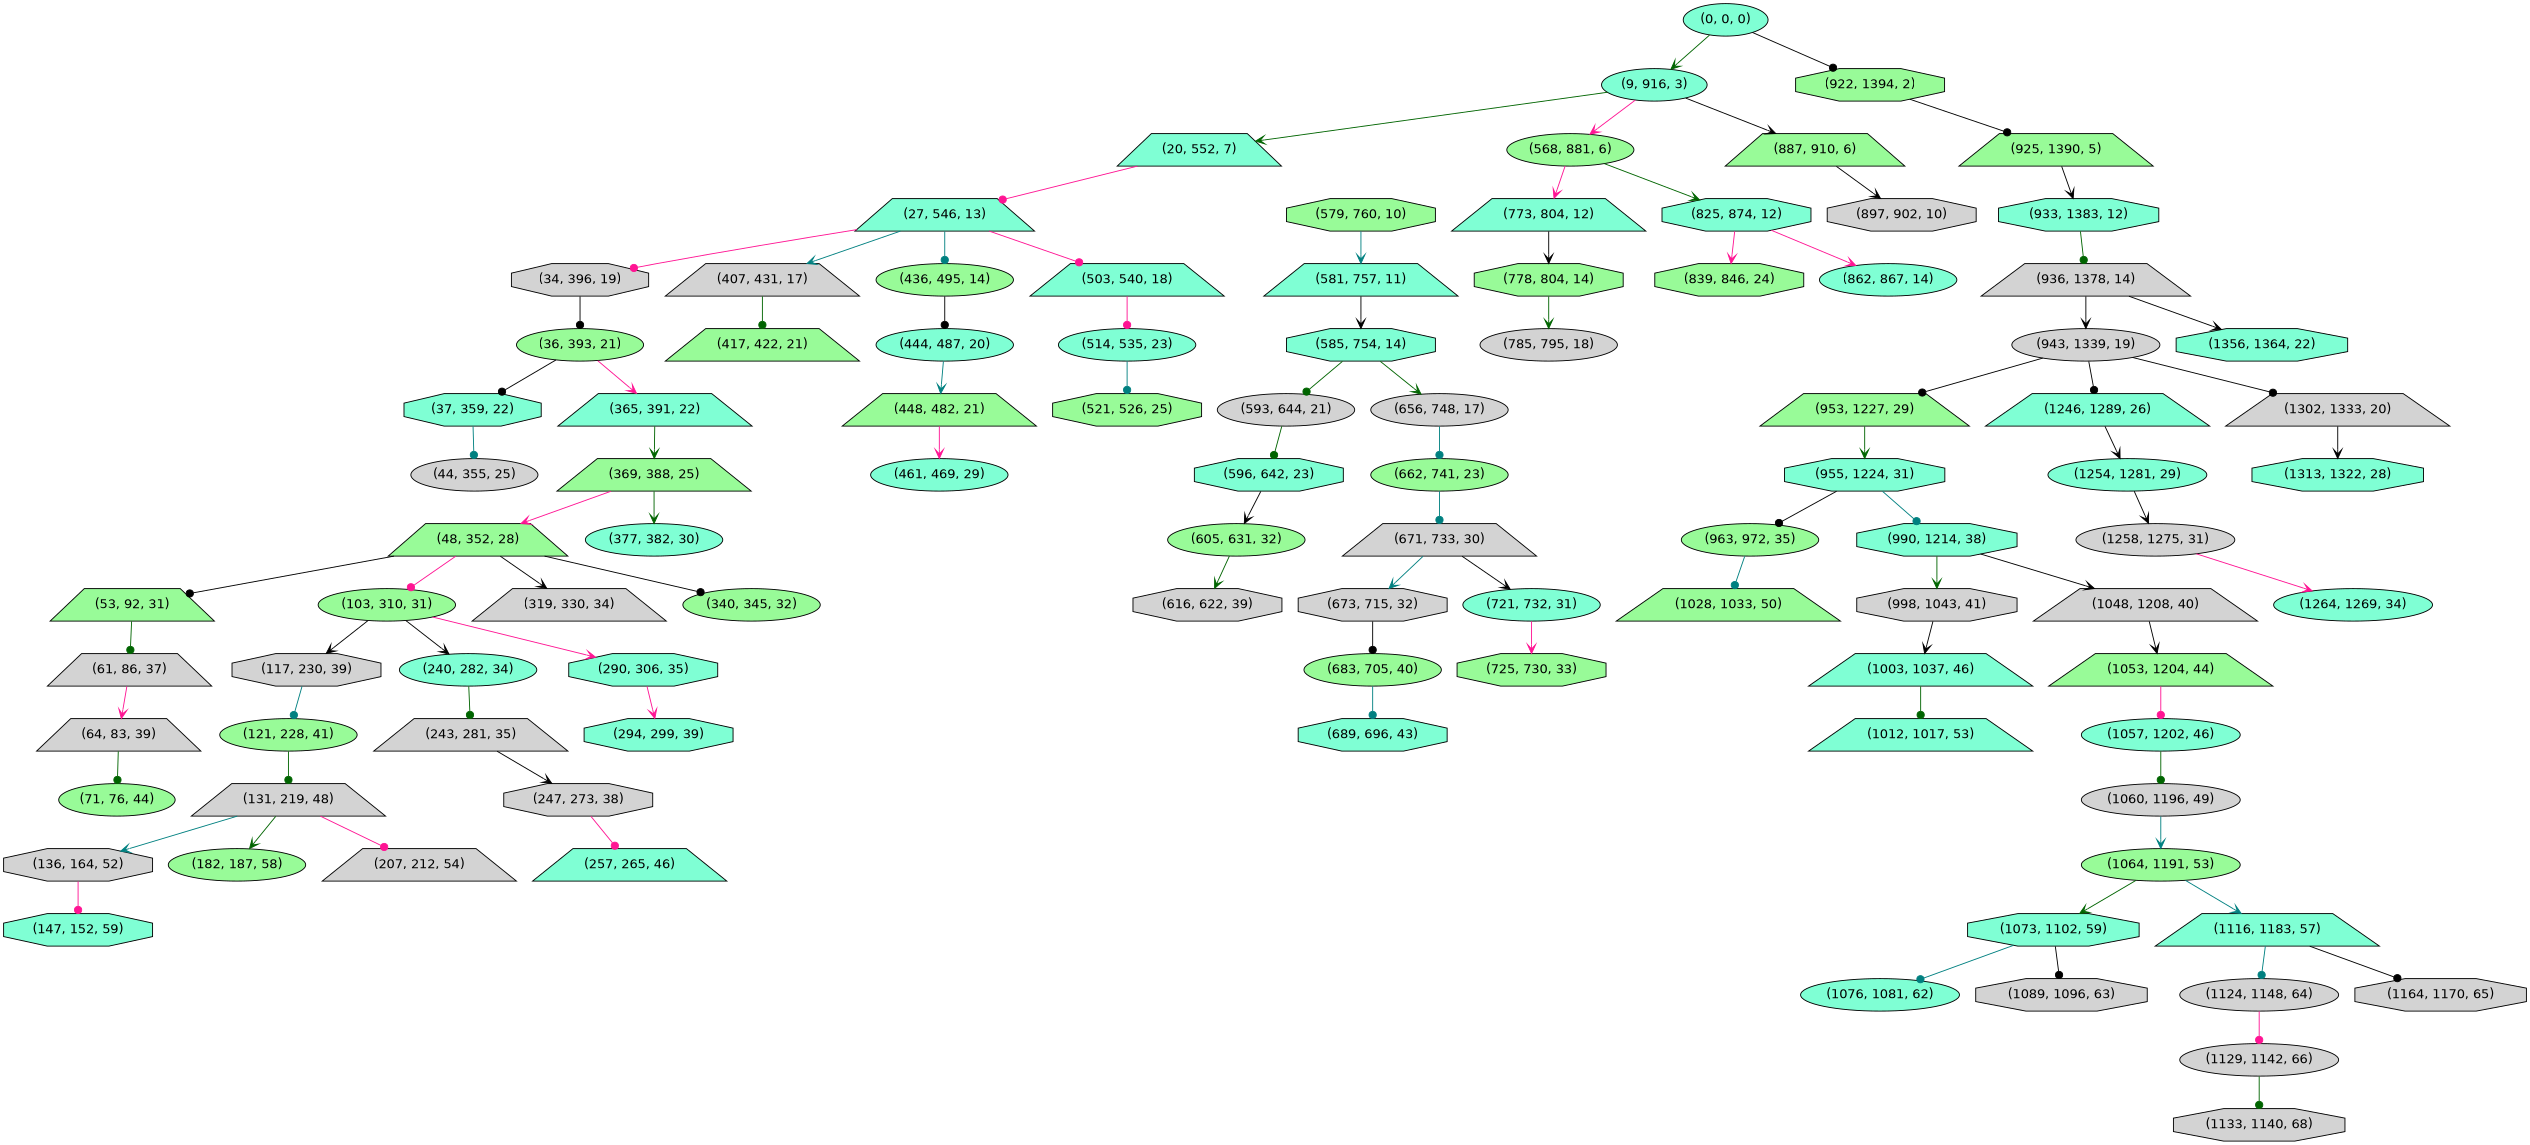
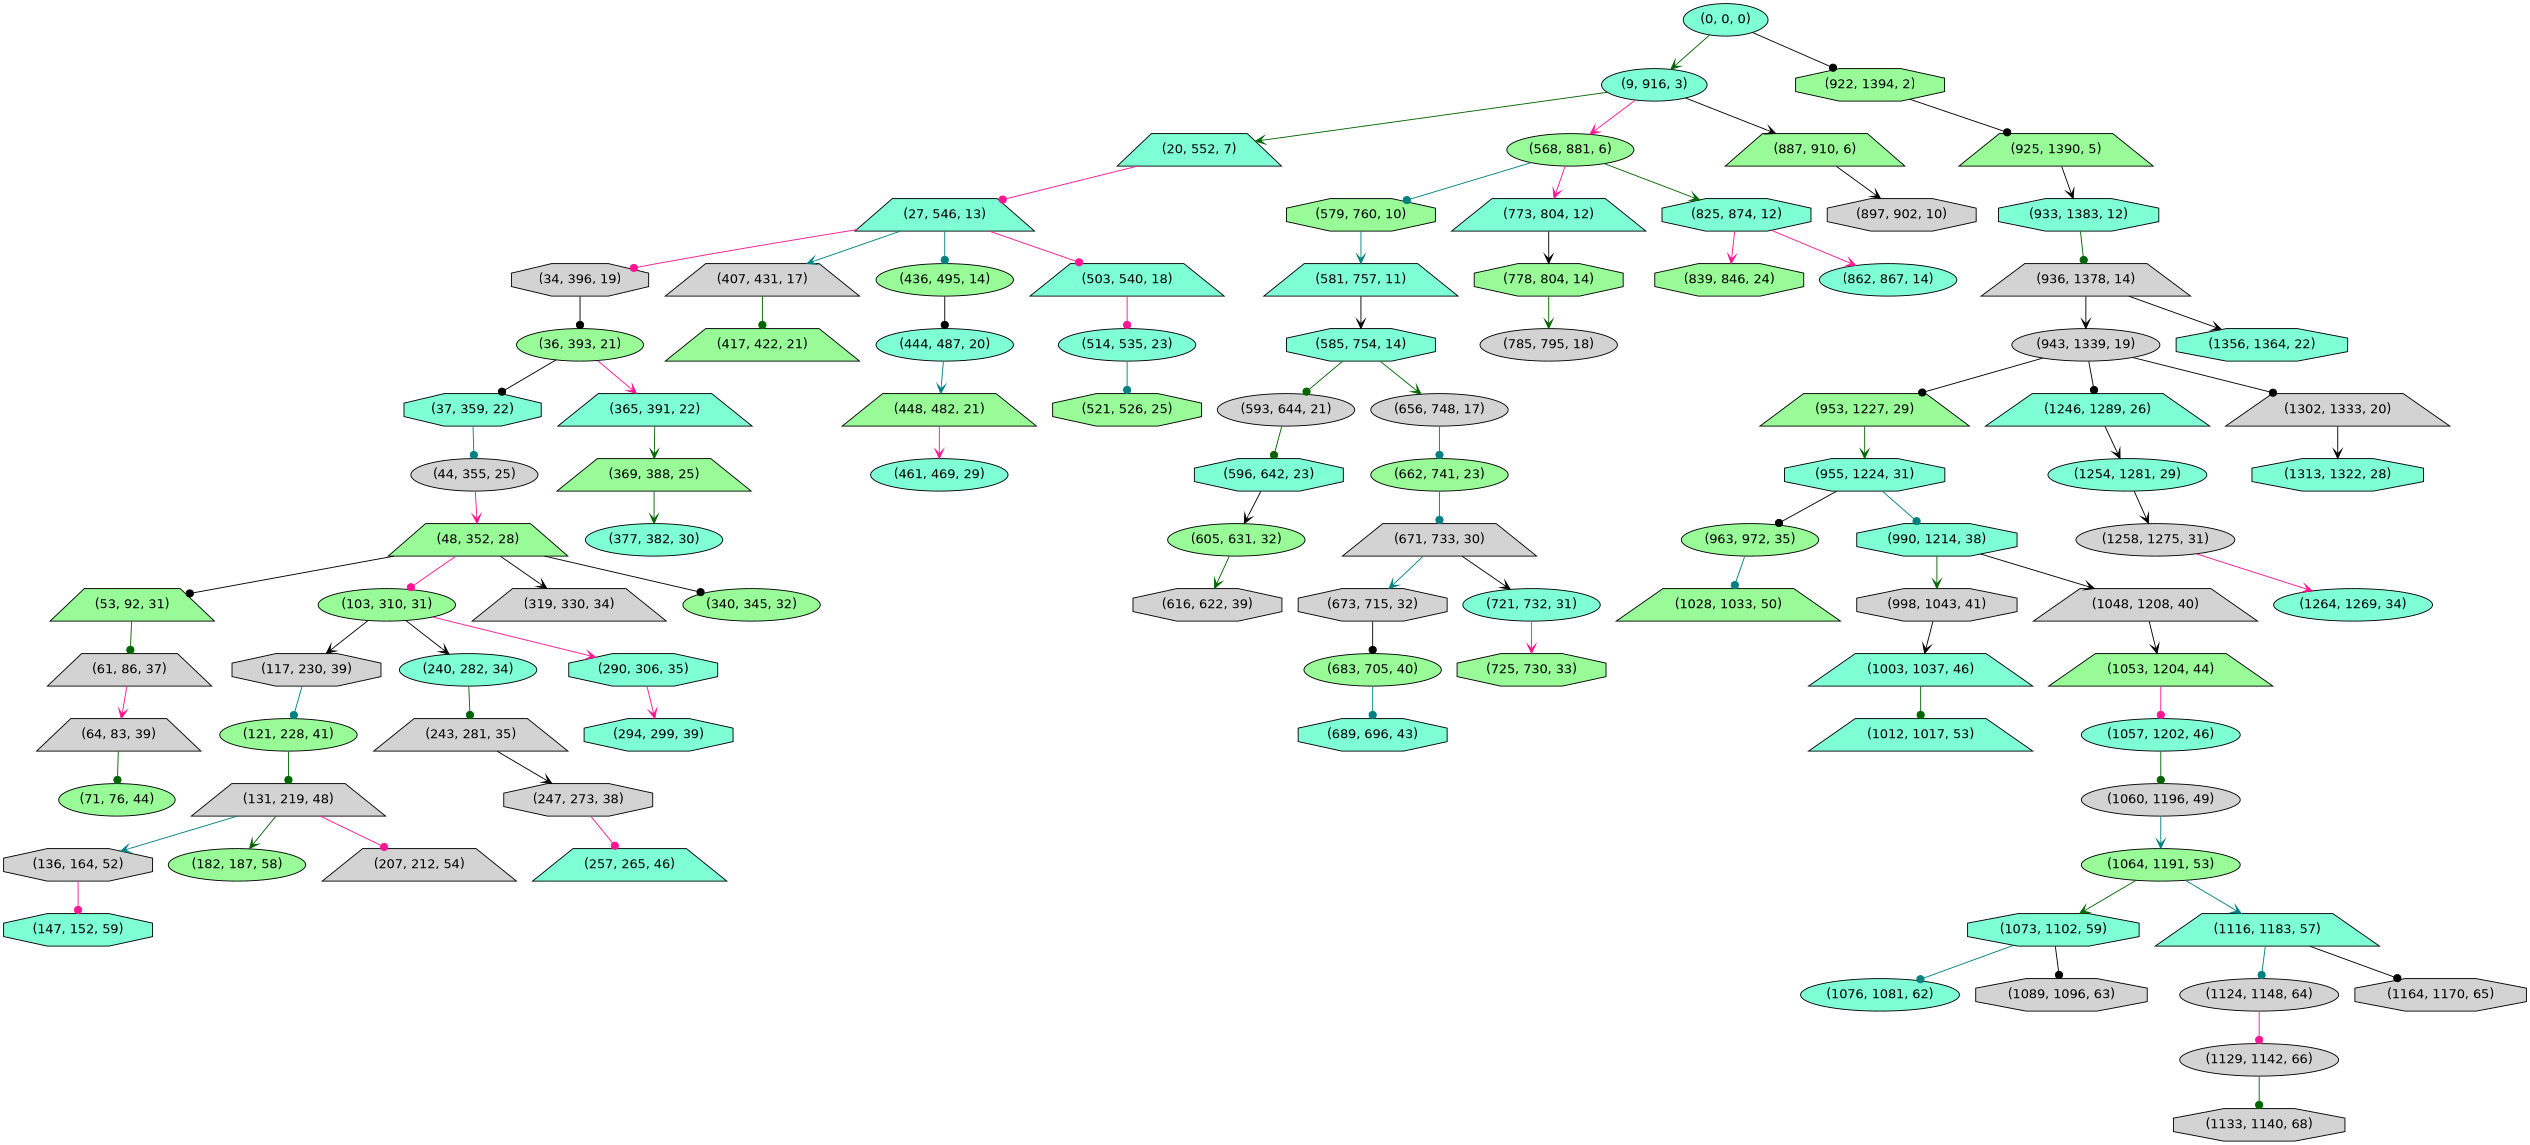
  digraph {
    fontname="DejaVu Sans"
    node [fillcolor=aquamarine fontname="DejaVu Sans" shape=ellipse style=filled]
    edge [arrowhead=vee color=black fontname="DejaVu Sans"]
    "(0, 0, 0)"
    "(9, 916, 3)"
    "(922, 1394, 2)" [fillcolor=palegreen shape=octagon]
    "(20, 552, 7)" [shape=trapezium]
    "(568, 881, 6)" [fillcolor=palegreen]
    "(887, 910, 6)" [fillcolor=palegreen shape=trapezium]
    "(925, 1390, 5)" [fillcolor=palegreen shape=trapezium]
    "(27, 546, 13)" [shape=trapezium]
    "(579, 760, 10)" [fillcolor=palegreen shape=octagon]
    "(773, 804, 12)" [shape=trapezium]
    "(825, 874, 12)" [shape=octagon]
    "(897, 902, 10)" [fillcolor=lightgrey shape=octagon]
    "(34, 396, 19)" [fillcolor=lightgrey shape=octagon]
    "(407, 431, 17)" [fillcolor=lightgrey shape=trapezium]
    "(436, 495, 14)" [fillcolor=palegreen]
    "(503, 540, 18)" [shape=trapezium]
    "(36, 393, 21)" [fillcolor=palegreen]
    "(417, 422, 21)" [fillcolor=palegreen shape=trapezium]
    "(444, 487, 20)"
    "(514, 535, 23)"
    "(37, 359, 22)" [shape=octagon]
    "(365, 391, 22)" [shape=trapezium]
    "(44, 355, 25)" [fillcolor=lightgrey]
    "(369, 388, 25)" [fillcolor=palegreen shape=trapezium]
    "(48, 352, 28)" [fillcolor=palegreen shape=trapezium]
    "(53, 92, 31)" [fillcolor=palegreen shape=trapezium]
    "(103, 310, 31)" [fillcolor=palegreen]
    "(319, 330, 34)" [fillcolor=lightgrey shape=trapezium]
    "(340, 345, 32)" [fillcolor=palegreen]
    "(61, 86, 37)" [fillcolor=lightgrey shape=trapezium]
    "(117, 230, 39)" [fillcolor=lightgrey shape=octagon]
    "(240, 282, 34)"
    "(290, 306, 35)" [shape=octagon]
    "(64, 83, 39)" [fillcolor=lightgrey shape=trapezium]
    "(71, 76, 44)" [fillcolor=palegreen]
    "(121, 228, 41)" [fillcolor=palegreen]
    "(243, 281, 35)" [fillcolor=lightgrey shape=trapezium]
    "(294, 299, 39)" [shape=octagon]
    "(131, 219, 48)" [fillcolor=lightgrey shape=trapezium]
    "(136, 164, 52)" [fillcolor=lightgrey shape=octagon]
    "(182, 187, 58)" [fillcolor=palegreen]
    "(207, 212, 54)" [fillcolor=lightgrey shape=trapezium]
    "(147, 152, 59)" [shape=octagon]
    "(247, 273, 38)" [fillcolor=lightgrey shape=octagon]
    "(257, 265, 46)" [shape=trapezium]
    "(377, 382, 30)"
    "(448, 482, 21)" [fillcolor=palegreen shape=trapezium]
    "(461, 469, 29)"
    "(521, 526, 25)" [fillcolor=palegreen shape=octagon]
    "(581, 757, 11)" [shape=trapezium]
    n51 [fillcolor=palegreen label="(778, 804, 14)" shape=octagon]
    "(839, 846, 24)" [fillcolor=palegreen shape=octagon]
    "(862, 867, 14)"
    "(585, 754, 14)" [shape=octagon]
    "(593, 644, 21)" [fillcolor=lightgrey]
    "(656, 748, 17)" [fillcolor=lightgrey]
    "(596, 642, 23)" [shape=octagon]
    "(662, 741, 23)" [fillcolor=palegreen]
    "(605, 631, 32)" [fillcolor=palegreen]
    "(616, 622, 39)" [fillcolor=lightgrey shape=octagon]
    "(671, 733, 30)" [fillcolor=lightgrey shape=trapezium]
    "(673, 715, 32)" [fillcolor=lightgrey shape=octagon]
    "(721, 732, 31)"
    "(683, 705, 40)" [fillcolor=palegreen]
    "(725, 730, 33)" [fillcolor=palegreen shape=octagon]
    "(689, 696, 43)" [shape=octagon]
    "(785, 795, 18)" [fillcolor=lightgrey]
    "(933, 1383, 12)" [shape=octagon]
    "(936, 1378, 14)" [fillcolor=lightgrey shape=trapezium]
    "(943, 1339, 19)" [fillcolor=lightgrey]
    "(1356, 1364, 22)" [shape=octagon]
    "(953, 1227, 29)" [fillcolor=palegreen shape=trapezium]
    "(1246, 1289, 26)" [shape=trapezium]
    "(1302, 1333, 20)" [fillcolor=lightgrey shape=trapezium]
    "(955, 1224, 31)" [shape=octagon]
    "(1254, 1281, 29)"
    "(1313, 1322, 28)" [shape=octagon]
    "(963, 972, 35)" [fillcolor=palegreen]
    "(990, 1214, 38)" [shape=octagon]
    "(1028, 1033, 50)" [fillcolor=palegreen shape=trapezium]
    "(998, 1043, 41)" [fillcolor=lightgrey shape=octagon]
    "(1048, 1208, 40)" [fillcolor=lightgrey shape=trapezium]
    "(1003, 1037, 46)" [shape=trapezium]
    "(1053, 1204, 44)" [fillcolor=palegreen shape=trapezium]
    "(1012, 1017, 53)" [shape=trapezium]
    "(1057, 1202, 46)"
    "(1060, 1196, 49)" [fillcolor=lightgrey]
    "(1064, 1191, 53)" [fillcolor=palegreen]
    "(1073, 1102, 59)" [shape=octagon]
    "(1116, 1183, 57)" [shape=trapezium]
    "(1076, 1081, 62)"
    "(1089, 1096, 63)" [fillcolor=lightgrey shape=octagon]
    "(1124, 1148, 64)" [fillcolor=lightgrey]
    "(1164, 1170, 65)" [fillcolor=lightgrey shape=octagon]
    "(1129, 1142, 66)" [fillcolor=lightgrey]
    "(1133, 1140, 68)" [fillcolor=lightgrey shape=octagon]
    "(1258, 1275, 31)" [fillcolor=lightgrey]
    "(1264, 1269, 34)"
    "(0, 0, 0)" -> "(9, 916, 3)" [color=darkgreen]
    "(0, 0, 0)" -> "(922, 1394, 2)" [arrowhead=dot]
    "(9, 916, 3)" -> "(20, 552, 7)" [color=darkgreen]
    "(9, 916, 3)" -> "(568, 881, 6)" [color=deeppink]
    "(9, 916, 3)" -> "(887, 910, 6)"
    "(922, 1394, 2)" -> "(925, 1390, 5)" [arrowhead=dot]
    "(20, 552, 7)" -> "(27, 546, 13)" [arrowhead=dot color=deeppink]
+   "(568, 881, 6)" -> "(579, 760, 10)" [arrowhead=dot color=teal]
    "(568, 881, 6)" -> "(773, 804, 12)" [color=deeppink]
    "(568, 881, 6)" -> "(825, 874, 12)" [color=darkgreen]
    "(887, 910, 6)" -> "(897, 902, 10)"
    "(925, 1390, 5)" -> "(933, 1383, 12)"
    "(27, 546, 13)" -> "(34, 396, 19)" [arrowhead=dot color=deeppink]
    "(27, 546, 13)" -> "(407, 431, 17)" [color=teal]
    "(27, 546, 13)" -> "(436, 495, 14)" [arrowhead=dot color=teal]
    "(27, 546, 13)" -> "(503, 540, 18)" [arrowhead=dot color=deeppink]
    "(579, 760, 10)" -> "(581, 757, 11)" [color=teal]
    "(773, 804, 12)" -> n51
    "(825, 874, 12)" -> "(839, 846, 24)" [color=deeppink]
    "(825, 874, 12)" -> "(862, 867, 14)" [color=deeppink]
    "(34, 396, 19)" -> "(36, 393, 21)" [arrowhead=dot]
    "(407, 431, 17)" -> "(417, 422, 21)" [arrowhead=dot color=darkgreen]
    "(436, 495, 14)" -> "(444, 487, 20)" [arrowhead=dot]
    "(503, 540, 18)" -> "(514, 535, 23)" [arrowhead=dot color=deeppink]
    "(36, 393, 21)" -> "(37, 359, 22)" [arrowhead=dot]
    "(36, 393, 21)" -> "(365, 391, 22)" [color=deeppink]
    "(444, 487, 20)" -> "(448, 482, 21)" [color=teal]
    "(514, 535, 23)" -> "(521, 526, 25)" [arrowhead=dot color=teal]
    "(37, 359, 22)" -> "(44, 355, 25)" [arrowhead=dot color=teal]
    "(365, 391, 22)" -> "(369, 388, 25)" [color=darkgreen]
-   "(369, 388, 25)" -> "(48, 352, 28)" [color=deeppink]
+   "(44, 355, 25)" -> "(48, 352, 28)" [color=deeppink]
    "(369, 388, 25)" -> "(377, 382, 30)" [color=darkgreen]
    "(48, 352, 28)" -> "(53, 92, 31)" [arrowhead=dot]
    "(48, 352, 28)" -> "(103, 310, 31)" [arrowhead=dot color=deeppink]
    "(48, 352, 28)" -> "(319, 330, 34)"
    "(48, 352, 28)" -> "(340, 345, 32)" [arrowhead=dot]
    "(53, 92, 31)" -> "(61, 86, 37)" [arrowhead=dot color=darkgreen]
    "(103, 310, 31)" -> "(117, 230, 39)"
    "(103, 310, 31)" -> "(240, 282, 34)"
    "(103, 310, 31)" -> "(290, 306, 35)" [color=deeppink]
    "(61, 86, 37)" -> "(64, 83, 39)" [color=deeppink]
    "(117, 230, 39)" -> "(121, 228, 41)" [arrowhead=dot color=teal]
    "(240, 282, 34)" -> "(243, 281, 35)" [arrowhead=dot color=darkgreen]
    "(290, 306, 35)" -> "(294, 299, 39)" [color=deeppink]
    "(64, 83, 39)" -> "(71, 76, 44)" [arrowhead=dot color=darkgreen]
    "(121, 228, 41)" -> "(131, 219, 48)" [arrowhead=dot color=darkgreen]
    "(243, 281, 35)" -> "(247, 273, 38)"
    "(131, 219, 48)" -> "(136, 164, 52)" [color=teal]
    "(131, 219, 48)" -> "(182, 187, 58)" [color=darkgreen]
    "(131, 219, 48)" -> "(207, 212, 54)" [arrowhead=dot color=deeppink]
    "(136, 164, 52)" -> "(147, 152, 59)" [arrowhead=dot color=deeppink]
    "(247, 273, 38)" -> "(257, 265, 46)" [arrowhead=dot color=deeppink]
    "(448, 482, 21)" -> "(461, 469, 29)" [color=deeppink]
    "(581, 757, 11)" -> "(585, 754, 14)"
    n51 -> "(785, 795, 18)" [color=darkgreen]
    "(585, 754, 14)" -> "(593, 644, 21)" [arrowhead=dot color=darkgreen]
    "(585, 754, 14)" -> "(656, 748, 17)" [color=darkgreen]
    "(593, 644, 21)" -> "(596, 642, 23)" [arrowhead=dot color=darkgreen]
    "(656, 748, 17)" -> "(662, 741, 23)" [arrowhead=dot color=teal]
    "(596, 642, 23)" -> "(605, 631, 32)"
    "(662, 741, 23)" -> "(671, 733, 30)" [arrowhead=dot color=teal]
    "(605, 631, 32)" -> "(616, 622, 39)" [color=darkgreen]
    "(671, 733, 30)" -> "(673, 715, 32)" [color=teal]
    "(671, 733, 30)" -> "(721, 732, 31)"
    "(673, 715, 32)" -> "(683, 705, 40)" [arrowhead=dot]
    "(721, 732, 31)" -> "(725, 730, 33)" [color=deeppink]
    "(683, 705, 40)" -> "(689, 696, 43)" [arrowhead=dot color=teal]
    "(933, 1383, 12)" -> "(936, 1378, 14)" [arrowhead=dot color=darkgreen]
    "(936, 1378, 14)" -> "(943, 1339, 19)"
    "(936, 1378, 14)" -> "(1356, 1364, 22)"
    "(943, 1339, 19)" -> "(953, 1227, 29)" [arrowhead=dot]
    "(943, 1339, 19)" -> "(1246, 1289, 26)" [arrowhead=dot]
    "(943, 1339, 19)" -> "(1302, 1333, 20)" [arrowhead=dot]
    "(953, 1227, 29)" -> "(955, 1224, 31)" [color=darkgreen]
    "(1246, 1289, 26)" -> "(1254, 1281, 29)"
    "(1302, 1333, 20)" -> "(1313, 1322, 28)"
    "(955, 1224, 31)" -> "(963, 972, 35)" [arrowhead=dot]
    "(955, 1224, 31)" -> "(990, 1214, 38)" [arrowhead=dot color=teal]
    "(1254, 1281, 29)" -> "(1258, 1275, 31)"
    "(963, 972, 35)" -> "(1028, 1033, 50)" [arrowhead=dot color=teal]
    "(990, 1214, 38)" -> "(998, 1043, 41)" [color=darkgreen]
    "(990, 1214, 38)" -> "(1048, 1208, 40)"
    "(998, 1043, 41)" -> "(1003, 1037, 46)"
    "(1048, 1208, 40)" -> "(1053, 1204, 44)"
    "(1003, 1037, 46)" -> "(1012, 1017, 53)" [arrowhead=dot color=darkgreen]
    "(1053, 1204, 44)" -> "(1057, 1202, 46)" [arrowhead=dot color=deeppink]
    "(1057, 1202, 46)" -> "(1060, 1196, 49)" [arrowhead=dot color=darkgreen]
    "(1060, 1196, 49)" -> "(1064, 1191, 53)" [color=teal]
    "(1064, 1191, 53)" -> "(1073, 1102, 59)" [color=darkgreen]
    "(1064, 1191, 53)" -> "(1116, 1183, 57)" [color=teal]
    "(1073, 1102, 59)" -> "(1076, 1081, 62)" [arrowhead=dot color=teal]
    "(1073, 1102, 59)" -> "(1089, 1096, 63)" [arrowhead=dot]
    "(1116, 1183, 57)" -> "(1124, 1148, 64)" [arrowhead=dot color=teal]
    "(1116, 1183, 57)" -> "(1164, 1170, 65)" [arrowhead=dot]
    "(1124, 1148, 64)" -> "(1129, 1142, 66)" [arrowhead=dot color=deeppink]
    "(1129, 1142, 66)" -> "(1133, 1140, 68)" [arrowhead=dot color=darkgreen]
    "(1258, 1275, 31)" -> "(1264, 1269, 34)" [color=deeppink]
  }
